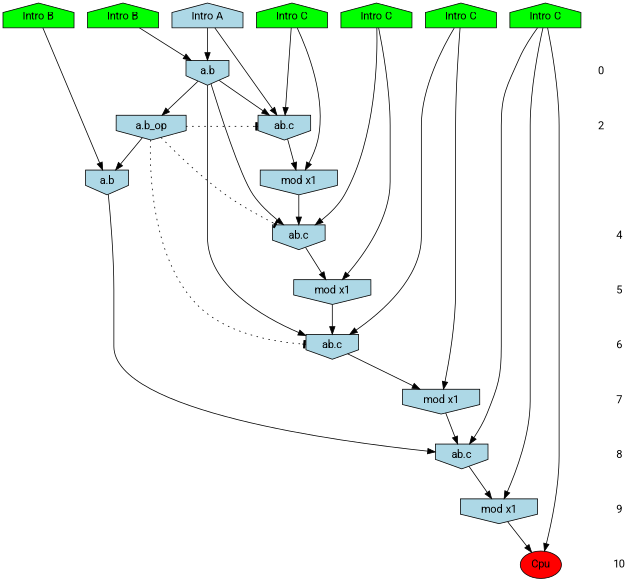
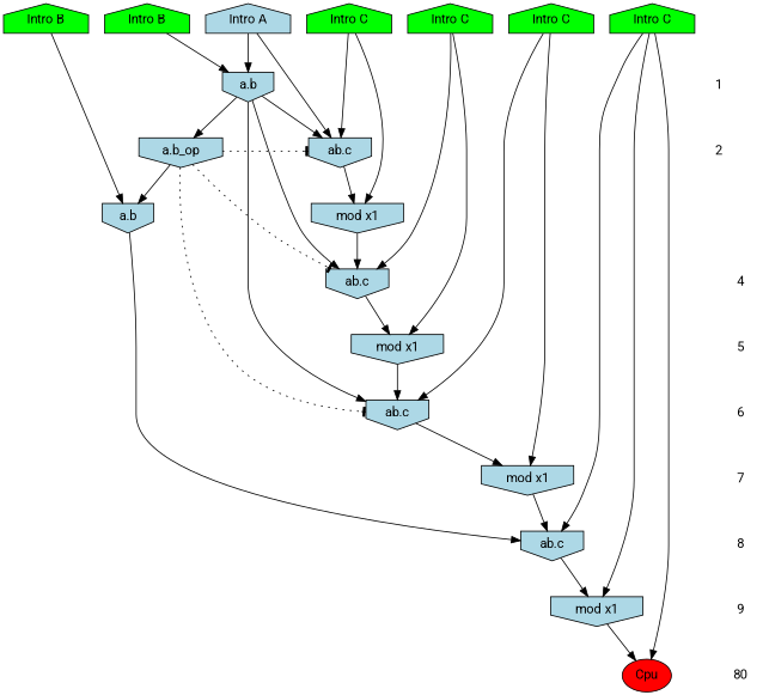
  digraph {
    fontname=Roboto
    ranksep=.5
    node [fillcolor=lightblue fontname=Roboto shape=invhouse style=filled]
    edge [fontname=Roboto]
    n1 [fillcolor=green label="Intro B" shape=house]
    n2 [fillcolor=green label="Intro B" shape=house]
    n3 [label="Intro A" shape=house]
    n4 [fillcolor=green label="Intro C" shape=house]
    n5 [fillcolor=green label="Intro C" shape=house]
    n6 [fillcolor=green label="Intro C" shape=house]
    n7 [fillcolor=green label="Intro C" shape=house]
-   1 [shape=plaintext label=0 fillcolor="" style=""]
+   1 [shape=plaintext fillcolor="" style=""]
    n9 [label="a.b"]
    2 [shape=plaintext fillcolor="" style=""]
    n11 [label="ab.c"]
    n12 [label="a.b_op"]
    n13 [label="mod x1"]
    n14 [label="a.b"]
    4 [shape=plaintext fillcolor="" style=""]
    n16 [label="ab.c"]
    5 [shape=plaintext fillcolor="" style=""]
    n18 [label="mod x1"]
    6 [shape=plaintext fillcolor="" style=""]
    n20 [label="ab.c"]
    7 [shape=plaintext fillcolor="" style=""]
    n22 [label="mod x1"]
    8 [shape=plaintext fillcolor="" style=""]
    n24 [label="ab.c"]
    9 [shape=plaintext fillcolor="" style=""]
    n26 [label="mod x1"]
-   10 [shape=plaintext fillcolor="" style=""]
+   10 [shape=plaintext label=80 fillcolor="" style=""]
    n28 [fillcolor=red label=Cpu shape=""]
    subgraph sub_1 {
      rank=same
      n1
      n2
      n3
      n4
      n5
      n6
      n7
    }
    subgraph sub_2 {
      rank=same
      1
      n9
    }
    subgraph sub_3 {
      rank=same
      2
      n11
      n12
    }
    subgraph sub_4 {
      rank=same
      n13
      n14
    }
    subgraph sub_5 {
      rank=same
      4
      n16
    }
    subgraph sub_6 {
      rank=same
      5
      n18
    }
    subgraph sub_7 {
      rank=same
      6
      n20
    }
    subgraph sub_8 {
      rank=same
      7
      n22
    }
    subgraph sub_9 {
      rank=same
      8
      n24
    }
    subgraph sub_10 {
      rank=same
      9
      n26
    }
    subgraph sub_11 {
      rank=same
      10
      n28
    }
    n1 -> n9
    n2 -> n14
    n3 -> n9
    n3 -> n11
    n4 -> n16
    n4 -> n18
    n5 -> n11
    n5 -> n13
    n6 -> n24
    n6 -> n26
    n6 -> n28
    n7 -> n20
    n7 -> n22
    1 -> 2 [style=invis]
    n9 -> n11
    n9 -> n12
    n9 -> n16
    n9 -> n20
    n11 -> n13
    n12 -> n11 [arrowhead=tee style=dotted]
    n12 -> n14
    n12 -> n16 [arrowhead=tee style=dotted]
    n12 -> n20 [arrowhead=tee style=dotted]
    n13 -> n16
    n14 -> n24
    4 -> 5 [style=invis]
    n16 -> n18
    5 -> 6 [style=invis]
    n18 -> n20
    6 -> 7 [style=invis]
    n20 -> n22
    7 -> 8 [style=invis]
    n22 -> n24
    8 -> 9 [style=invis]
    n24 -> n26
    9 -> 10 [style=invis]
    n26 -> n28
  }
